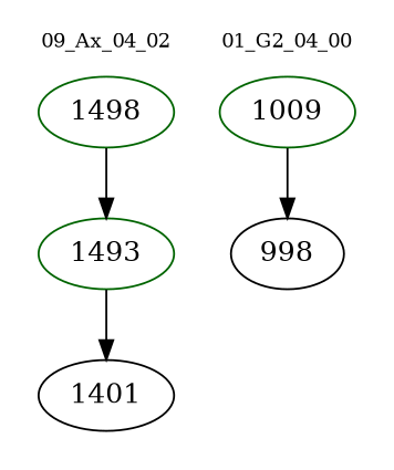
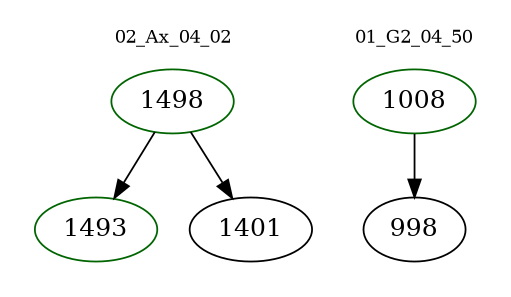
  digraph {
    fontname="DejaVu Serif"
    node [color=darkgreen fontname="DejaVu Serif"]
    edge [color=black fontname="DejaVu Serif"]
    n1 [label=1498]
    n2 [label=1493]
    n3 [color=black label=1401]
-   n4 [label=1009]
+   n4 [label=1008]
    n5 [color=black label=998]
    subgraph cluster_1 {
      color=white
      fontsize=10
-     label="09_Ax_04_02"
+     label="02_Ax_04_02"
      n1
      n2
      n3
    }
    subgraph cluster_2 {
      color=white
      fontsize=10
-     label="01_G2_04_00"
+     label="01_G2_04_50"
      n4
      n5
    }
    n1 -> n2
-   n2 -> n3
+   n1 -> n3
    n4 -> n5
  }
